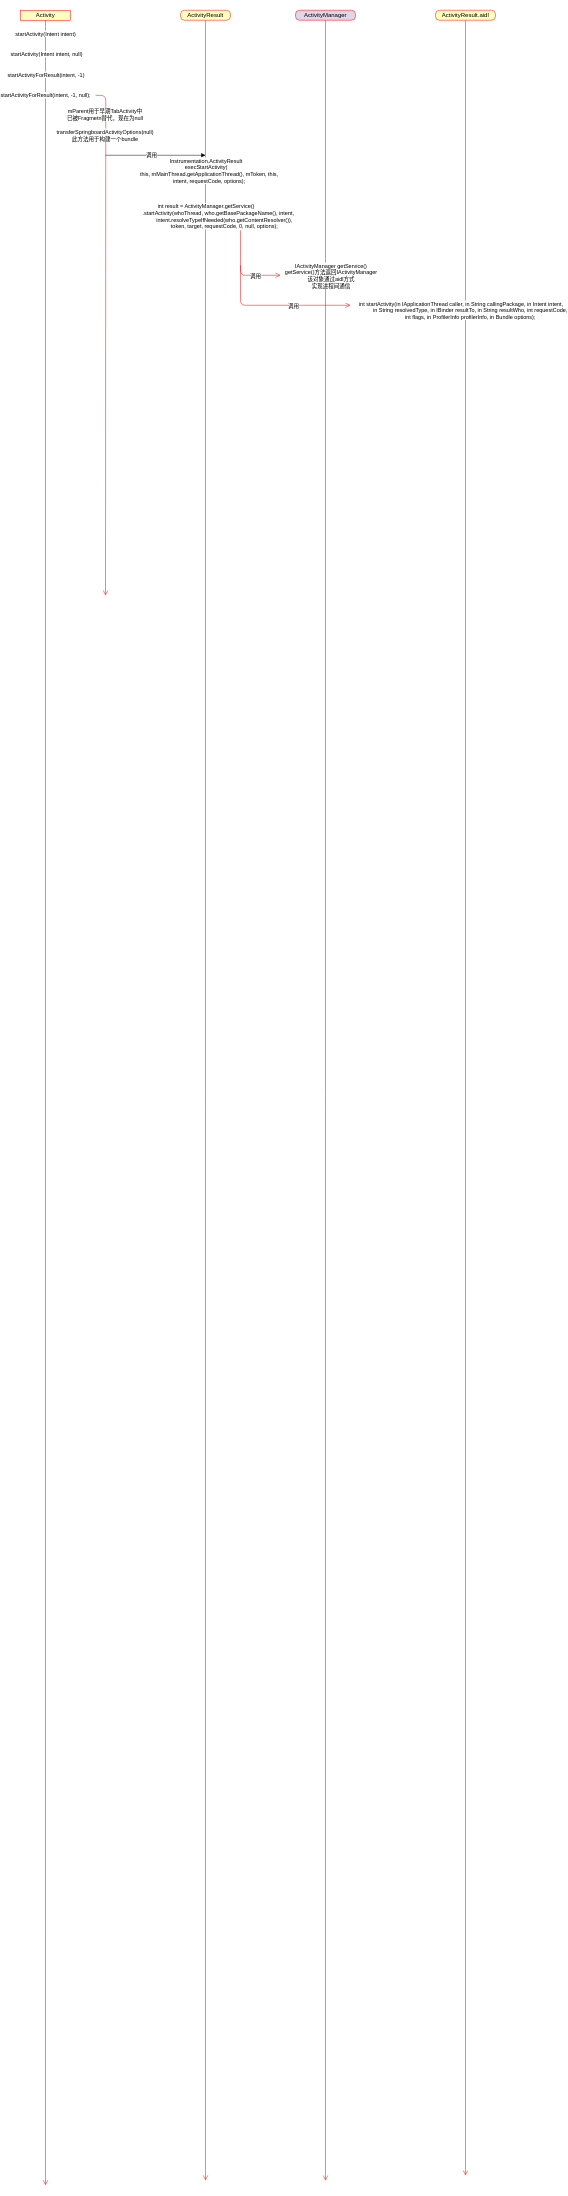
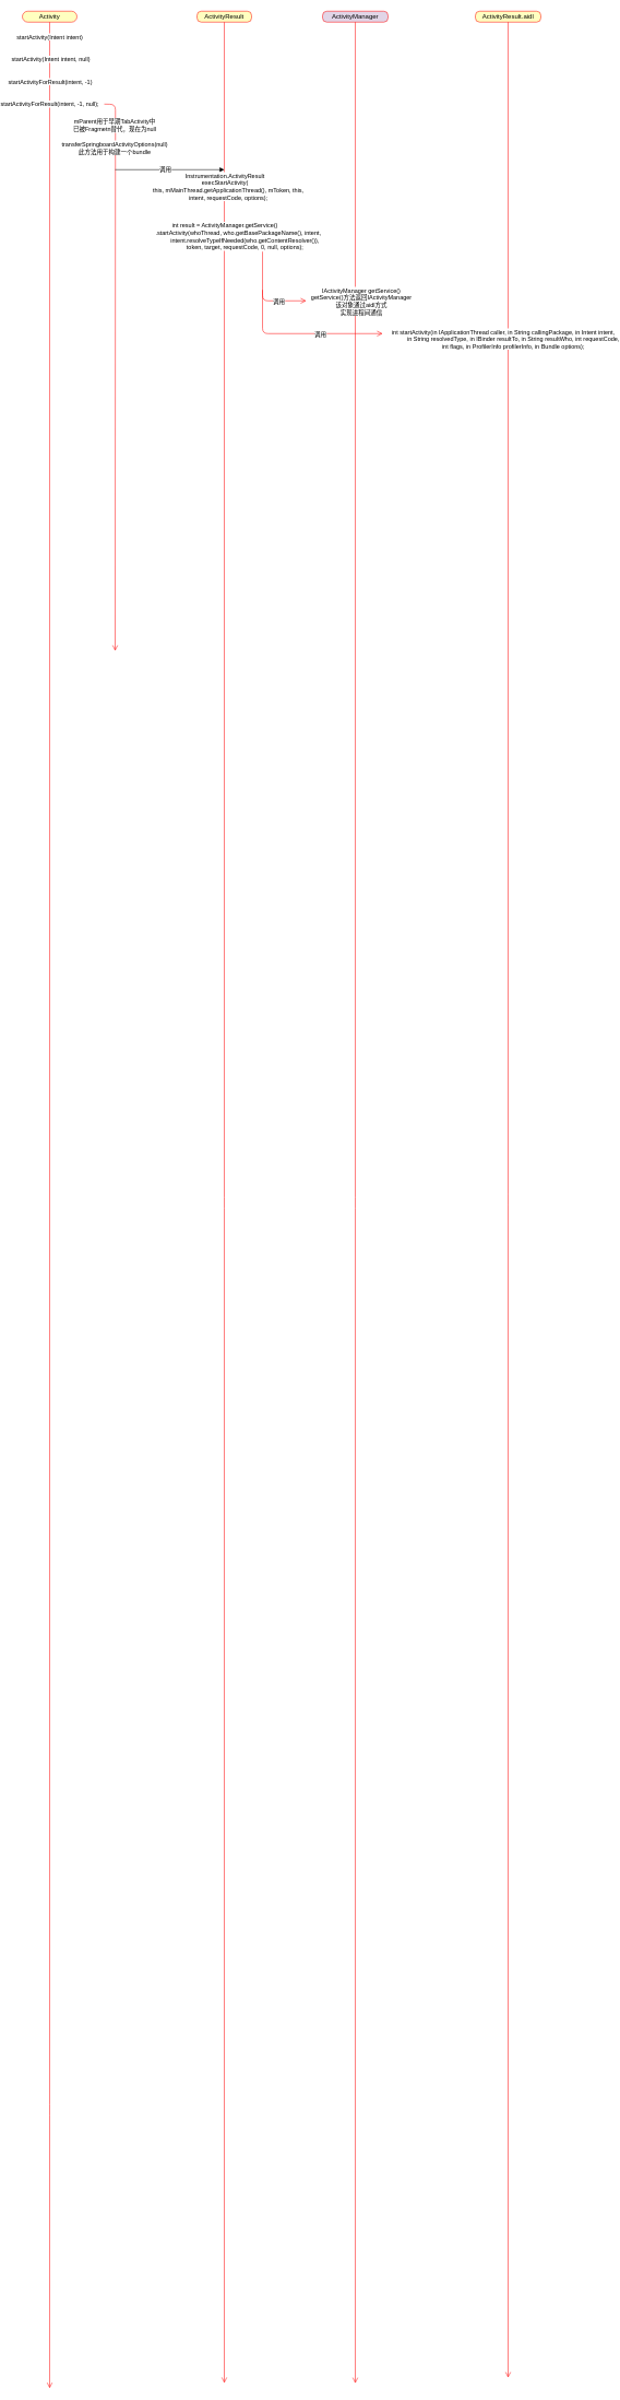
  <mxCell id="0" />
  <mxCell id="1" parent="0" />
- <mxCell id="2" value="Activity" style="whiteSpace=wrap;html=1;arcSize=50;fontColor=#000000;fillColor=#ffffc0;strokeColor=#ff0000;rounded=0;" vertex="1" parent="1"><mxGeometry x="20" y="20" width="100" height="20" as="geometry" /></mxCell>
+ <mxCell id="2" value="Activity" style="rounded=1;whiteSpace=wrap;html=1;arcSize=50;fontColor=#000000;fillColor=#ffffc0;strokeColor=#ff0000;" vertex="1" parent="1"><mxGeometry x="20" y="20" width="100" height="20" as="geometry" /></mxCell>
  <mxCell id="3" value="" style="edgeStyle=orthogonalEdgeStyle;html=1;verticalAlign=bottom;endArrow=open;endSize=8;strokeColor=#ff0000;" edge="1" source="2" parent="1"><mxGeometry relative="1" as="geometry"><mxPoint x="70" y="4370" as="targetPoint" /><Array as="points"><mxPoint x="70" y="3861" /></Array></mxGeometry></mxCell>
  <mxCell id="4" value="startActivity(Intent intent)" style="edgeLabel;html=1;align=center;verticalAlign=middle;resizable=0;points=[];" vertex="1" connectable="0" parent="3"><mxGeometry x="-0.988" y="-1" relative="1" as="geometry"><mxPoint as="offset" /></mxGeometry></mxCell>
  <mxCell id="5" value="startActivity(Intent intent, null)" style="edgeLabel;html=1;align=center;verticalAlign=middle;resizable=0;points=[];" vertex="1" connectable="0" parent="3"><mxGeometry x="-0.969" y="1" relative="1" as="geometry"><mxPoint as="offset" /></mxGeometry></mxCell>
  <mxCell id="6" value="startActivityForResult(intent, -1)" style="edgeLabel;html=1;align=center;verticalAlign=middle;resizable=0;points=[];" vertex="1" connectable="0" parent="3"><mxGeometry x="-0.95" relative="1" as="geometry"><mxPoint as="offset" /></mxGeometry></mxCell>
  <mxCell id="7" value="startActivityForResult(intent, -1, null);" style="edgeLabel;html=1;align=center;verticalAlign=middle;resizable=0;points=[];" vertex="1" connectable="0" parent="3"><mxGeometry x="-0.931" y="-1" relative="1" as="geometry"><mxPoint as="offset" /></mxGeometry></mxCell>
  <mxCell id="8" value="" style="edgeStyle=orthogonalEdgeStyle;html=1;verticalAlign=bottom;endArrow=open;endSize=8;strokeColor=#ff0000;" edge="1" parent="1"><mxGeometry relative="1" as="geometry"><mxPoint x="190" y="1190.571" as="targetPoint" /><mxPoint x="170" y="190" as="sourcePoint" /></mxGeometry></mxCell>
  <mxCell id="9" value="mParent用于早期TabActivity中&lt;br&gt;已被Fragmetn替代，现在为null" style="edgeLabel;html=1;align=center;verticalAlign=middle;resizable=0;points=[];" vertex="1" connectable="0" parent="8"><mxGeometry x="-0.884" y="-2" relative="1" as="geometry"><mxPoint as="offset" /></mxGeometry></mxCell>
  <mxCell id="10" value="transferSpringboardActivityOptions(null)&lt;br&gt;此方法用于构建一个bundle" style="edgeLabel;html=1;align=center;verticalAlign=middle;resizable=0;points=[];" vertex="1" connectable="0" parent="8"><mxGeometry x="-0.805" y="-2" relative="1" as="geometry"><mxPoint as="offset" /></mxGeometry></mxCell>
  <mxCell id="11" value="ActivityResult" style="rounded=1;whiteSpace=wrap;html=1;arcSize=40;fontColor=#000000;fillColor=#ffffc0;strokeColor=#ff0000;" vertex="1" parent="1"><mxGeometry x="340" y="20" width="100" height="20" as="geometry" /></mxCell>
  <mxCell id="12" value="" style="edgeStyle=orthogonalEdgeStyle;html=1;verticalAlign=bottom;endArrow=open;endSize=8;strokeColor=#ff0000;" edge="1" source="11" parent="1"><mxGeometry relative="1" as="geometry"><mxPoint x="390" y="4360.4" as="targetPoint" /></mxGeometry></mxCell>
  <mxCell id="13" value="&lt;pre style=&quot;background-color: #2b2b2b ; color: #a9b7c6 ; font-family: &amp;#34;consolas&amp;#34; , monospace ; font-size: 13.5pt&quot;&gt;&lt;br&gt;&lt;/pre&gt;" style="edgeLabel;html=1;align=center;verticalAlign=middle;resizable=0;points=[];" vertex="1" connectable="0" parent="12"><mxGeometry x="-0.875" y="-1" relative="1" as="geometry"><mxPoint as="offset" /></mxGeometry></mxCell>
  <mxCell id="14" value="&lt;pre style=&quot;background-color: rgb(43 , 43 , 43) ; color: rgb(169 , 183 , 198) ; font-family: &amp;#34;consolas&amp;#34; , monospace ; font-size: 13.5pt&quot;&gt;&lt;br&gt;&lt;/pre&gt;" style="edgeLabel;html=1;align=center;verticalAlign=middle;resizable=0;points=[];" vertex="1" connectable="0" parent="12"><mxGeometry x="-0.875" y="1" relative="1" as="geometry"><mxPoint as="offset" /></mxGeometry></mxCell>
  <mxCell id="15" value="&lt;span style=&quot;font-size: 11px&quot;&gt;Instrumentation.ActivityResult&lt;/span&gt;&lt;div&gt;&lt;span style=&quot;font-size: 11px&quot;&gt;execStartActivity(&lt;/span&gt;&lt;/div&gt;&lt;div&gt;&lt;span style=&quot;font-size: 11px&quot;&gt;&amp;nbsp; &amp;nbsp; this, mMainThread.getApplicationThread(), mToken, this,&lt;/span&gt;&lt;/div&gt;&lt;div&gt;&lt;span style=&quot;font-size: 11px&quot;&gt;&amp;nbsp; &amp;nbsp; intent, requestCode, options);&lt;/span&gt;&lt;/div&gt;" style="edgeLabel;html=1;align=center;verticalAlign=middle;resizable=0;points=[];" vertex="1" connectable="0" parent="12"><mxGeometry x="-0.875" relative="1" as="geometry"><mxPoint y="30" as="offset" /></mxGeometry></mxCell>
  <mxCell id="16" value="&lt;div&gt;&lt;span style=&quot;font-size: 11px&quot;&gt;int result = ActivityManager.getService()&lt;/span&gt;&lt;/div&gt;&lt;div&gt;&lt;span style=&quot;font-size: 11px&quot;&gt;&amp;nbsp; &amp;nbsp; &amp;nbsp; &amp;nbsp; &amp;nbsp; &amp;nbsp; &amp;nbsp; &amp;nbsp; .startActivity(whoThread, who.getBasePackageName(), intent,&lt;/span&gt;&lt;/div&gt;&lt;div&gt;&lt;span style=&quot;font-size: 11px&quot;&gt;&amp;nbsp; &amp;nbsp; &amp;nbsp; &amp;nbsp; &amp;nbsp; &amp;nbsp; &amp;nbsp; &amp;nbsp; &amp;nbsp; &amp;nbsp; &amp;nbsp; &amp;nbsp; intent.resolveTypeIfNeeded(who.getContentResolver()),&lt;/span&gt;&lt;/div&gt;&lt;div&gt;&lt;span style=&quot;font-size: 11px&quot;&gt;&amp;nbsp; &amp;nbsp; &amp;nbsp; &amp;nbsp; &amp;nbsp; &amp;nbsp; &amp;nbsp; &amp;nbsp; &amp;nbsp; &amp;nbsp; &amp;nbsp; &amp;nbsp; token, target, requestCode, 0, null, options);&lt;/span&gt;&lt;/div&gt;" style="edgeLabel;html=1;align=center;verticalAlign=middle;resizable=0;points=[];" vertex="1" connectable="0" parent="12"><mxGeometry x="-0.819" relative="1" as="geometry"><mxPoint as="offset" /></mxGeometry></mxCell>
  <mxCell id="17" value="ActivityManager" style="rounded=1;whiteSpace=wrap;html=1;arcSize=40;fontColor=#000000;fillColor=#e1d5e7;strokeColor=#ff0000;" vertex="1" parent="1"><mxGeometry x="570" y="20" width="120" height="20" as="geometry" /></mxCell>
  <mxCell id="18" value="" style="edgeStyle=orthogonalEdgeStyle;html=1;verticalAlign=bottom;endArrow=open;endSize=8;strokeColor=#ff0000;" edge="1" source="17" parent="1"><mxGeometry relative="1" as="geometry"><mxPoint x="630" y="4360.8" as="targetPoint" /></mxGeometry></mxCell>
  <mxCell id="19" value="IActivityManager getService()&lt;br&gt;getService()方法返回IActivityManager&lt;br&gt;该对象通过aidl方式&lt;br&gt;实现进程间通信" style="edgeLabel;html=1;align=center;verticalAlign=middle;resizable=0;points=[];" vertex="1" connectable="0" parent="18"><mxGeometry x="-0.821" relative="1" as="geometry"><mxPoint x="10" y="123.14" as="offset" /></mxGeometry></mxCell>
  <mxCell id="20" value="" style="endArrow=block;endFill=1;endSize=6;html=1;" edge="1" parent="1"><mxGeometry width="100" relative="1" as="geometry"><mxPoint x="190" y="310" as="sourcePoint" /><mxPoint x="390" y="310" as="targetPoint" /></mxGeometry></mxCell>
  <mxCell id="21" value="调用" style="edgeLabel;html=1;align=center;verticalAlign=middle;resizable=0;points=[];" vertex="1" connectable="0" parent="20"><mxGeometry x="-0.09" y="1" relative="1" as="geometry"><mxPoint as="offset" /></mxGeometry></mxCell>
  <mxCell id="22" value="ActivityResult.aidl" style="rounded=1;whiteSpace=wrap;html=1;arcSize=40;fontColor=#000000;fillColor=#ffffc0;strokeColor=#ff0000;" vertex="1" parent="1"><mxGeometry x="850" y="20" width="120" height="20" as="geometry" /></mxCell>
  <mxCell id="23" value="" style="edgeStyle=orthogonalEdgeStyle;html=1;verticalAlign=bottom;endArrow=open;endSize=8;strokeColor=#ff0000;" edge="1" source="22" parent="1"><mxGeometry relative="1" as="geometry"><mxPoint x="910" y="4350.571" as="targetPoint" /></mxGeometry></mxCell>
  <mxCell id="24" value="&lt;pre style=&quot;background-color: #2b2b2b ; color: #a9b7c6 ; font-family: &amp;#34;consolas&amp;#34; , monospace ; font-size: 13.5pt&quot;&gt;&lt;br&gt;&lt;/pre&gt;" style="edgeLabel;html=1;align=center;verticalAlign=middle;resizable=0;points=[];" vertex="1" connectable="0" parent="23"><mxGeometry x="-0.727" y="-3" relative="1" as="geometry"><mxPoint as="offset" /></mxGeometry></mxCell>
  <mxCell id="25" value="&lt;div&gt;&lt;span style=&quot;font-size: 11px&quot;&gt;int startActivity(in IApplicationThread caller, in String callingPackage, in Intent intent,&lt;/span&gt;&lt;/div&gt;&lt;div&gt;&lt;span style=&quot;font-size: 11px&quot;&gt;&amp;nbsp; &amp;nbsp; &amp;nbsp; &amp;nbsp; &amp;nbsp; &amp;nbsp; in String resolvedType, in IBinder resultTo, in String resultWho, int requestCode,&lt;/span&gt;&lt;/div&gt;&lt;div&gt;&lt;span style=&quot;font-size: 11px&quot;&gt;&amp;nbsp; &amp;nbsp; &amp;nbsp; &amp;nbsp; &amp;nbsp; &amp;nbsp; int flags, in ProfilerInfo profilerInfo, in Bundle options);&lt;/span&gt;&lt;/div&gt;" style="edgeLabel;html=1;align=center;verticalAlign=middle;resizable=0;points=[];" vertex="1" connectable="0" parent="23"><mxGeometry x="-0.728" y="-3" relative="1" as="geometry"><mxPoint x="-7" y="-6.29" as="offset" /></mxGeometry></mxCell>
  <mxCell id="26" value="" style="edgeStyle=orthogonalEdgeStyle;html=1;verticalAlign=bottom;endArrow=open;endSize=8;strokeColor=#ff0000;" edge="1" parent="1"><mxGeometry relative="1" as="geometry"><mxPoint x="540" y="550" as="targetPoint" /><mxPoint x="460" y="460" as="sourcePoint" /><Array as="points"><mxPoint x="460" y="550" /></Array></mxGeometry></mxCell>
  <mxCell id="27" value="调用" style="edgeLabel;html=1;align=center;verticalAlign=middle;resizable=0;points=[];" vertex="1" connectable="0" parent="26"><mxGeometry x="0.401" relative="1" as="geometry"><mxPoint as="offset" /></mxGeometry></mxCell>
  <mxCell id="28" value="" style="edgeStyle=orthogonalEdgeStyle;html=1;verticalAlign=bottom;endArrow=open;endSize=8;strokeColor=#ff0000;" edge="1" parent="1"><mxGeometry relative="1" as="geometry"><mxPoint x="680" y="610" as="targetPoint" /><mxPoint x="460" y="530" as="sourcePoint" /><Array as="points"><mxPoint x="460" y="610" /></Array></mxGeometry></mxCell>
  <mxCell id="29" value="调用" style="edgeLabel;html=1;align=center;verticalAlign=middle;resizable=0;points=[];" vertex="1" connectable="0" parent="28"><mxGeometry x="0.236" relative="1" as="geometry"><mxPoint as="offset" /></mxGeometry></mxCell>
